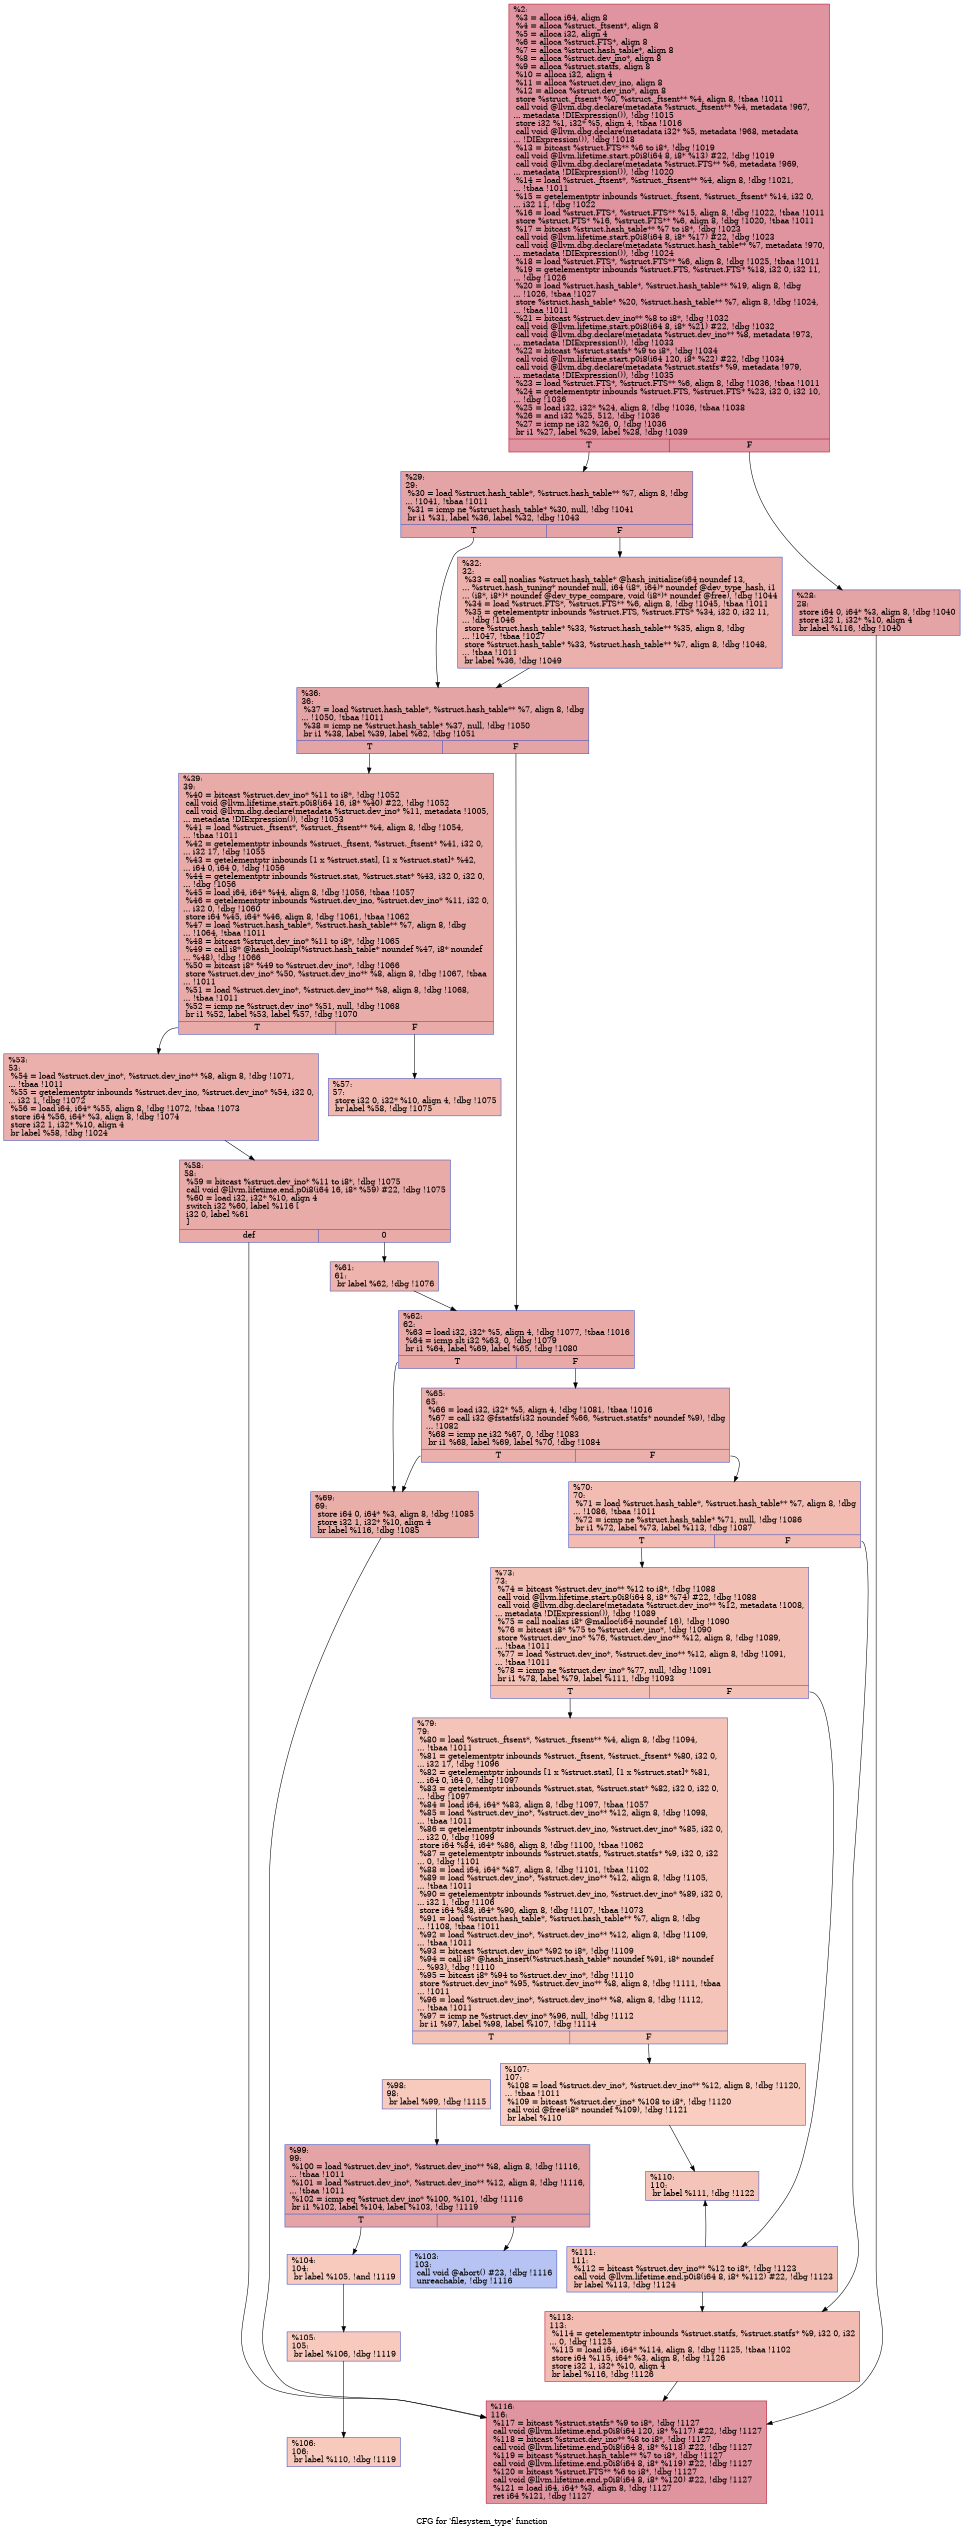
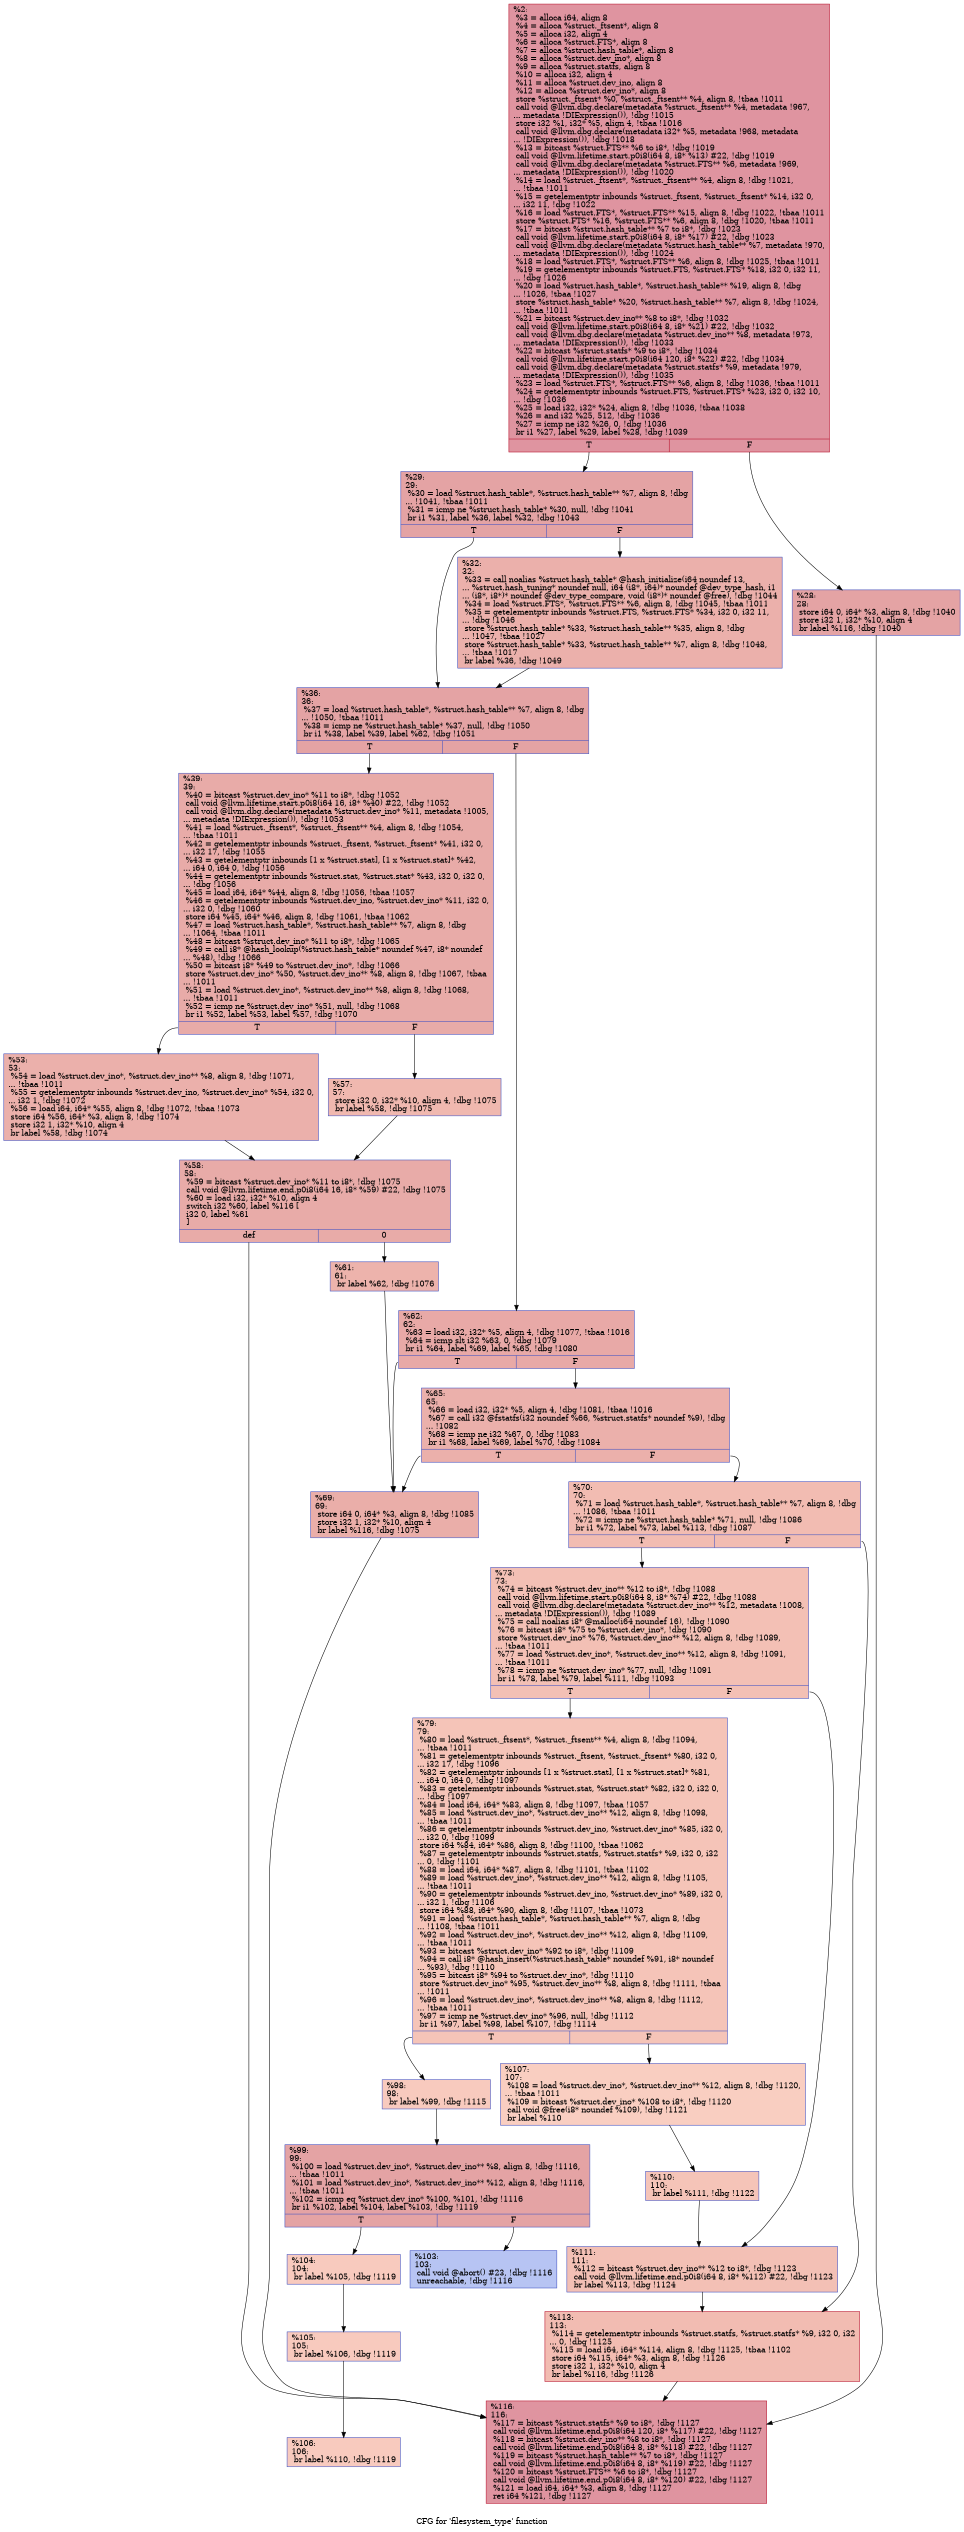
  digraph {
    label="CFG for 'filesystem_type' function"
    node [color="#3d50c3ff" fillcolor="#c32e3170" shape=record style=filled]
    n1 [color="#b70d28ff" fillcolor="#b70d2870" label="{%2:\l  %3 = alloca i64, align 8\l  %4 = alloca %struct._ftsent*, align 8\l  %5 = alloca i32, align 4\l  %6 = alloca %struct.FTS*, align 8\l  %7 = alloca %struct.hash_table*, align 8\l  %8 = alloca %struct.dev_ino*, align 8\l  %9 = alloca %struct.statfs, align 8\l  %10 = alloca i32, align 4\l  %11 = alloca %struct.dev_ino, align 8\l  %12 = alloca %struct.dev_ino*, align 8\l  store %struct._ftsent* %0, %struct._ftsent** %4, align 8, !tbaa !1011\l  call void @llvm.dbg.declare(metadata %struct._ftsent** %4, metadata !967,\l... metadata !DIExpression()), !dbg !1015\l  store i32 %1, i32* %5, align 4, !tbaa !1016\l  call void @llvm.dbg.declare(metadata i32* %5, metadata !968, metadata\l... !DIExpression()), !dbg !1018\l  %13 = bitcast %struct.FTS** %6 to i8*, !dbg !1019\l  call void @llvm.lifetime.start.p0i8(i64 8, i8* %13) #22, !dbg !1019\l  call void @llvm.dbg.declare(metadata %struct.FTS** %6, metadata !969,\l... metadata !DIExpression()), !dbg !1020\l  %14 = load %struct._ftsent*, %struct._ftsent** %4, align 8, !dbg !1021,\l... !tbaa !1011\l  %15 = getelementptr inbounds %struct._ftsent, %struct._ftsent* %14, i32 0,\l... i32 11, !dbg !1022\l  %16 = load %struct.FTS*, %struct.FTS** %15, align 8, !dbg !1022, !tbaa !1011\l  store %struct.FTS* %16, %struct.FTS** %6, align 8, !dbg !1020, !tbaa !1011\l  %17 = bitcast %struct.hash_table** %7 to i8*, !dbg !1023\l  call void @llvm.lifetime.start.p0i8(i64 8, i8* %17) #22, !dbg !1023\l  call void @llvm.dbg.declare(metadata %struct.hash_table** %7, metadata !970,\l... metadata !DIExpression()), !dbg !1024\l  %18 = load %struct.FTS*, %struct.FTS** %6, align 8, !dbg !1025, !tbaa !1011\l  %19 = getelementptr inbounds %struct.FTS, %struct.FTS* %18, i32 0, i32 11,\l... !dbg !1026\l  %20 = load %struct.hash_table*, %struct.hash_table** %19, align 8, !dbg\l... !1026, !tbaa !1027\l  store %struct.hash_table* %20, %struct.hash_table** %7, align 8, !dbg !1024,\l... !tbaa !1011\l  %21 = bitcast %struct.dev_ino** %8 to i8*, !dbg !1032\l  call void @llvm.lifetime.start.p0i8(i64 8, i8* %21) #22, !dbg !1032\l  call void @llvm.dbg.declare(metadata %struct.dev_ino** %8, metadata !973,\l... metadata !DIExpression()), !dbg !1033\l  %22 = bitcast %struct.statfs* %9 to i8*, !dbg !1034\l  call void @llvm.lifetime.start.p0i8(i64 120, i8* %22) #22, !dbg !1034\l  call void @llvm.dbg.declare(metadata %struct.statfs* %9, metadata !979,\l... metadata !DIExpression()), !dbg !1035\l  %23 = load %struct.FTS*, %struct.FTS** %6, align 8, !dbg !1036, !tbaa !1011\l  %24 = getelementptr inbounds %struct.FTS, %struct.FTS* %23, i32 0, i32 10,\l... !dbg !1036\l  %25 = load i32, i32* %24, align 8, !dbg !1036, !tbaa !1038\l  %26 = and i32 %25, 512, !dbg !1036\l  %27 = icmp ne i32 %26, 0, !dbg !1036\l  br i1 %27, label %29, label %28, !dbg !1039\l|{<s0>T|<s1>F}}"]
    n2 [label="{%29:\l29:                                               \l  %30 = load %struct.hash_table*, %struct.hash_table** %7, align 8, !dbg\l... !1041, !tbaa !1011\l  %31 = icmp ne %struct.hash_table* %30, null, !dbg !1041\l  br i1 %31, label %36, label %32, !dbg !1043\l|{<s0>T|<s1>F}}"]
    n3 [label="{%28:\l28:                                               \l  store i64 0, i64* %3, align 8, !dbg !1040\l  store i32 1, i32* %10, align 4\l  br label %116, !dbg !1040\l}"]
    n4 [label="{%36:\l36:                                               \l  %37 = load %struct.hash_table*, %struct.hash_table** %7, align 8, !dbg\l... !1050, !tbaa !1011\l  %38 = icmp ne %struct.hash_table* %37, null, !dbg !1050\l  br i1 %38, label %39, label %62, !dbg !1051\l|{<s0>T|<s1>F}}"]
-   n5 [fillcolor="#d24b4070" label="{%32:\l32:                                               \l  %33 = call noalias %struct.hash_table* @hash_initialize(i64 noundef 13,\l... %struct.hash_tuning* noundef null, i64 (i8*, i64)* noundef @dev_type_hash, i1\l... (i8*, i8*)* noundef @dev_type_compare, void (i8*)* noundef @free), !dbg !1044\l  %34 = load %struct.FTS*, %struct.FTS** %6, align 8, !dbg !1045, !tbaa !1011\l  %35 = getelementptr inbounds %struct.FTS, %struct.FTS* %34, i32 0, i32 11,\l... !dbg !1046\l  store %struct.hash_table* %33, %struct.hash_table** %35, align 8, !dbg\l... !1047, !tbaa !1027\l  store %struct.hash_table* %33, %struct.hash_table** %7, align 8, !dbg !1048,\l... !tbaa !1011\l  br label %36, !dbg !1049\l}"]
+   n5 [fillcolor="#d24b4070" label="{%32:\l32:                                               \l  %33 = call noalias %struct.hash_table* @hash_initialize(i64 noundef 13,\l... %struct.hash_tuning* noundef null, i64 (i8*, i64)* noundef @dev_type_hash, i1\l... (i8*, i8*)* noundef @dev_type_compare, void (i8*)* noundef @free), !dbg !1044\l  %34 = load %struct.FTS*, %struct.FTS** %6, align 8, !dbg !1045, !tbaa !1011\l  %35 = getelementptr inbounds %struct.FTS, %struct.FTS* %34, i32 0, i32 11,\l... !dbg !1046\l  store %struct.hash_table* %33, %struct.hash_table** %35, align 8, !dbg\l... !1047, !tbaa !1027\l  store %struct.hash_table* %33, %struct.hash_table** %7, align 8, !dbg !1048,\l... !tbaa !1017\l  br label %36, !dbg !1049\l}"]
    n6 [color="#b70d28ff" fillcolor="#b70d2870" label="{%116:\l116:                                              \l  %117 = bitcast %struct.statfs* %9 to i8*, !dbg !1127\l  call void @llvm.lifetime.end.p0i8(i64 120, i8* %117) #22, !dbg !1127\l  %118 = bitcast %struct.dev_ino** %8 to i8*, !dbg !1127\l  call void @llvm.lifetime.end.p0i8(i64 8, i8* %118) #22, !dbg !1127\l  %119 = bitcast %struct.hash_table** %7 to i8*, !dbg !1127\l  call void @llvm.lifetime.end.p0i8(i64 8, i8* %119) #22, !dbg !1127\l  %120 = bitcast %struct.FTS** %6 to i8*, !dbg !1127\l  call void @llvm.lifetime.end.p0i8(i64 8, i8* %120) #22, !dbg !1127\l  %121 = load i64, i64* %3, align 8, !dbg !1127\l  ret i64 %121, !dbg !1127\l}"]
    n7 [fillcolor="#cc403a70" label="{%39:\l39:                                               \l  %40 = bitcast %struct.dev_ino* %11 to i8*, !dbg !1052\l  call void @llvm.lifetime.start.p0i8(i64 16, i8* %40) #22, !dbg !1052\l  call void @llvm.dbg.declare(metadata %struct.dev_ino* %11, metadata !1005,\l... metadata !DIExpression()), !dbg !1053\l  %41 = load %struct._ftsent*, %struct._ftsent** %4, align 8, !dbg !1054,\l... !tbaa !1011\l  %42 = getelementptr inbounds %struct._ftsent, %struct._ftsent* %41, i32 0,\l... i32 17, !dbg !1055\l  %43 = getelementptr inbounds [1 x %struct.stat], [1 x %struct.stat]* %42,\l... i64 0, i64 0, !dbg !1056\l  %44 = getelementptr inbounds %struct.stat, %struct.stat* %43, i32 0, i32 0,\l... !dbg !1056\l  %45 = load i64, i64* %44, align 8, !dbg !1056, !tbaa !1057\l  %46 = getelementptr inbounds %struct.dev_ino, %struct.dev_ino* %11, i32 0,\l... i32 0, !dbg !1060\l  store i64 %45, i64* %46, align 8, !dbg !1061, !tbaa !1062\l  %47 = load %struct.hash_table*, %struct.hash_table** %7, align 8, !dbg\l... !1064, !tbaa !1011\l  %48 = bitcast %struct.dev_ino* %11 to i8*, !dbg !1065\l  %49 = call i8* @hash_lookup(%struct.hash_table* noundef %47, i8* noundef\l... %48), !dbg !1066\l  %50 = bitcast i8* %49 to %struct.dev_ino*, !dbg !1066\l  store %struct.dev_ino* %50, %struct.dev_ino** %8, align 8, !dbg !1067, !tbaa\l... !1011\l  %51 = load %struct.dev_ino*, %struct.dev_ino** %8, align 8, !dbg !1068,\l... !tbaa !1011\l  %52 = icmp ne %struct.dev_ino* %51, null, !dbg !1068\l  br i1 %52, label %53, label %57, !dbg !1070\l|{<s0>T|<s1>F}}"]
    n8 [fillcolor="#ca3b3770" label="{%62:\l62:                                               \l  %63 = load i32, i32* %5, align 4, !dbg !1077, !tbaa !1016\l  %64 = icmp slt i32 %63, 0, !dbg !1079\l  br i1 %64, label %69, label %65, !dbg !1080\l|{<s0>T|<s1>F}}"]
-   n9 [fillcolor="#d24b4070" label="{%53:\l53:                                               \l  %54 = load %struct.dev_ino*, %struct.dev_ino** %8, align 8, !dbg !1071,\l... !tbaa !1011\l  %55 = getelementptr inbounds %struct.dev_ino, %struct.dev_ino* %54, i32 0,\l... i32 1, !dbg !1072\l  %56 = load i64, i64* %55, align 8, !dbg !1072, !tbaa !1073\l  store i64 %56, i64* %3, align 8, !dbg !1074\l  store i32 1, i32* %10, align 4\l  br label %58, !dbg !1024\l}"]
+   n9 [fillcolor="#d24b4070" label="{%53:\l53:                                               \l  %54 = load %struct.dev_ino*, %struct.dev_ino** %8, align 8, !dbg !1071,\l... !tbaa !1011\l  %55 = getelementptr inbounds %struct.dev_ino, %struct.dev_ino* %54, i32 0,\l... i32 1, !dbg !1072\l  %56 = load i64, i64* %55, align 8, !dbg !1072, !tbaa !1073\l  store i64 %56, i64* %3, align 8, !dbg !1074\l  store i32 1, i32* %10, align 4\l  br label %58, !dbg !1074\l}"]
    n10 [fillcolor="#dc5d4a70" label="{%57:\l57:                                               \l  store i32 0, i32* %10, align 4, !dbg !1075\l  br label %58, !dbg !1075\l}"]
-   n11 [fillcolor="#d0473d70" label="{%69:\l69:                                               \l  store i64 0, i64* %3, align 8, !dbg !1085\l  store i32 1, i32* %10, align 4\l  br label %116, !dbg !1085\l}"]
+   n11 [fillcolor="#d0473d70" label="{%69:\l69:                                               \l  store i64 0, i64* %3, align 8, !dbg !1085\l  store i32 1, i32* %10, align 4\l  br label %116, !dbg !1075\l}"]
    n12 [fillcolor="#d24b4070" label="{%65:\l65:                                               \l  %66 = load i32, i32* %5, align 4, !dbg !1081, !tbaa !1016\l  %67 = call i32 @fstatfs(i32 noundef %66, %struct.statfs* noundef %9), !dbg\l... !1082\l  %68 = icmp ne i32 %67, 0, !dbg !1083\l  br i1 %68, label %69, label %70, !dbg !1084\l|{<s0>T|<s1>F}}"]
    n13 [fillcolor="#cc403a70" label="{%58:\l58:                                               \l  %59 = bitcast %struct.dev_ino* %11 to i8*, !dbg !1075\l  call void @llvm.lifetime.end.p0i8(i64 16, i8* %59) #22, !dbg !1075\l  %60 = load i32, i32* %10, align 4\l  switch i32 %60, label %116 [\l    i32 0, label %61\l  ]\l|{<s0>def|<s1>0}}"]
    n14 [fillcolor="#e1675170" label="{%70:\l70:                                               \l  %71 = load %struct.hash_table*, %struct.hash_table** %7, align 8, !dbg\l... !1086, !tbaa !1011\l  %72 = icmp ne %struct.hash_table* %71, null, !dbg !1086\l  br i1 %72, label %73, label %113, !dbg !1087\l|{<s0>T|<s1>F}}"]
    n15 [fillcolor="#d6524470" label="{%61:\l61:                                               \l  br label %62, !dbg !1076\l}"]
    n16 [fillcolor="#e5705870" label="{%73:\l73:                                               \l  %74 = bitcast %struct.dev_ino** %12 to i8*, !dbg !1088\l  call void @llvm.lifetime.start.p0i8(i64 8, i8* %74) #22, !dbg !1088\l  call void @llvm.dbg.declare(metadata %struct.dev_ino** %12, metadata !1008,\l... metadata !DIExpression()), !dbg !1089\l  %75 = call noalias i8* @malloc(i64 noundef 16), !dbg !1090\l  %76 = bitcast i8* %75 to %struct.dev_ino*, !dbg !1090\l  store %struct.dev_ino* %76, %struct.dev_ino** %12, align 8, !dbg !1089,\l... !tbaa !1011\l  %77 = load %struct.dev_ino*, %struct.dev_ino** %12, align 8, !dbg !1091,\l... !tbaa !1011\l  %78 = icmp ne %struct.dev_ino* %77, null, !dbg !1091\l  br i1 %78, label %79, label %111, !dbg !1093\l|{<s0>T|<s1>F}}"]
    n17 [color="#b70d28ff" fillcolor="#e1675170" label="{%113:\l113:                                              \l  %114 = getelementptr inbounds %struct.statfs, %struct.statfs* %9, i32 0, i32\l... 0, !dbg !1125\l  %115 = load i64, i64* %114, align 8, !dbg !1125, !tbaa !1102\l  store i64 %115, i64* %3, align 8, !dbg !1126\l  store i32 1, i32* %10, align 4\l  br label %116, !dbg !1126\l}"]
    n18 [fillcolor="#e97a5f70" label="{%79:\l79:                                               \l  %80 = load %struct._ftsent*, %struct._ftsent** %4, align 8, !dbg !1094,\l... !tbaa !1011\l  %81 = getelementptr inbounds %struct._ftsent, %struct._ftsent* %80, i32 0,\l... i32 17, !dbg !1096\l  %82 = getelementptr inbounds [1 x %struct.stat], [1 x %struct.stat]* %81,\l... i64 0, i64 0, !dbg !1097\l  %83 = getelementptr inbounds %struct.stat, %struct.stat* %82, i32 0, i32 0,\l... !dbg !1097\l  %84 = load i64, i64* %83, align 8, !dbg !1097, !tbaa !1057\l  %85 = load %struct.dev_ino*, %struct.dev_ino** %12, align 8, !dbg !1098,\l... !tbaa !1011\l  %86 = getelementptr inbounds %struct.dev_ino, %struct.dev_ino* %85, i32 0,\l... i32 0, !dbg !1099\l  store i64 %84, i64* %86, align 8, !dbg !1100, !tbaa !1062\l  %87 = getelementptr inbounds %struct.statfs, %struct.statfs* %9, i32 0, i32\l... 0, !dbg !1101\l  %88 = load i64, i64* %87, align 8, !dbg !1101, !tbaa !1102\l  %89 = load %struct.dev_ino*, %struct.dev_ino** %12, align 8, !dbg !1105,\l... !tbaa !1011\l  %90 = getelementptr inbounds %struct.dev_ino, %struct.dev_ino* %89, i32 0,\l... i32 1, !dbg !1106\l  store i64 %88, i64* %90, align 8, !dbg !1107, !tbaa !1073\l  %91 = load %struct.hash_table*, %struct.hash_table** %7, align 8, !dbg\l... !1108, !tbaa !1011\l  %92 = load %struct.dev_ino*, %struct.dev_ino** %12, align 8, !dbg !1109,\l... !tbaa !1011\l  %93 = bitcast %struct.dev_ino* %92 to i8*, !dbg !1109\l  %94 = call i8* @hash_insert(%struct.hash_table* noundef %91, i8* noundef\l... %93), !dbg !1110\l  %95 = bitcast i8* %94 to %struct.dev_ino*, !dbg !1110\l  store %struct.dev_ino* %95, %struct.dev_ino** %8, align 8, !dbg !1111, !tbaa\l... !1011\l  %96 = load %struct.dev_ino*, %struct.dev_ino** %8, align 8, !dbg !1112,\l... !tbaa !1011\l  %97 = icmp ne %struct.dev_ino* %96, null, !dbg !1112\l  br i1 %97, label %98, label %107, !dbg !1114\l|{<s0>T|<s1>F}}"]
    n19 [fillcolor="#e5705870" label="{%111:\l111:                                              \l  %112 = bitcast %struct.dev_ino** %12 to i8*, !dbg !1123\l  call void @llvm.lifetime.end.p0i8(i64 8, i8* %112) #22, !dbg !1123\l  br label %113, !dbg !1124\l}"]
    n20 [fillcolor="#ef886b70" label="{%98:\l98:                                               \l  br label %99, !dbg !1115\l}"]
    n21 [fillcolor="#f2907270" label="{%107:\l107:                                              \l  %108 = load %struct.dev_ino*, %struct.dev_ino** %12, align 8, !dbg !1120,\l... !tbaa !1011\l  %109 = bitcast %struct.dev_ino* %108 to i8*, !dbg !1120\l  call void @free(i8* noundef %109), !dbg !1121\l  br label %110\l}"]
    n22 [label="{%99:\l99:                                               \l  %100 = load %struct.dev_ino*, %struct.dev_ino** %8, align 8, !dbg !1116,\l... !tbaa !1011\l  %101 = load %struct.dev_ino*, %struct.dev_ino** %12, align 8, !dbg !1116,\l... !tbaa !1011\l  %102 = icmp eq %struct.dev_ino* %100, %101, !dbg !1116\l  br i1 %102, label %104, label %103, !dbg !1119\l|{<s0>T|<s1>F}}"]
    n23 [fillcolor="#e97a5f70" label="{%110:\l110:                                              \l  br label %111, !dbg !1122\l}"]
-   n24 [fillcolor="#ef886b70" label="{%104:\l104:                                              \l  br label %105, !and !1119\l}"]
+   n24 [fillcolor="#ef886b70" label="{%104:\l104:                                              \l  br label %105, !dbg !1119\l}"]
    n25 [fillcolor="#5b7ae570" label="{%103:\l103:                                              \l  call void @abort() #23, !dbg !1116\l  unreachable, !dbg !1116\l}"]
    n26 [fillcolor="#ef886b70" label="{%105:\l105:                                              \l  br label %106, !dbg !1119\l}"]
    n27 [fillcolor="#ef886b70" label="{%106:\l106:                                              \l  br label %110, !dbg !1119\l}"]
    n1 -> n2 [tailport=s0]
    n1 -> n3 [tailport=s1]
    n2 -> n4 [tailport=s0]
    n2 -> n5 [tailport=s1]
    n3 -> n6
    n4 -> n7 [tailport=s0]
    n4 -> n8 [tailport=s1]
    n5 -> n4
    n7 -> n9 [tailport=s0]
    n7 -> n10 [tailport=s1]
    n8 -> n11 [tailport=s0]
    n8 -> n12 [tailport=s1]
    n9 -> n13
+   n10 -> n13
    n11 -> n6
    n12 -> n11 [tailport=s0]
    n12 -> n14 [tailport=s1]
    n13 -> n6 [tailport=s0]
    n13 -> n15 [tailport=s1]
    n14 -> n16 [tailport=s0]
    n14 -> n17 [tailport=s1]
-   n15 -> n8
+   n15 -> n11
    n16 -> n18 [tailport=s0]
    n16 -> n19 [tailport=s1]
    n17 -> n6
+   n18 -> n20 [tailport=s0]
    n18 -> n21 [tailport=s1]
    n19 -> n17
    n20 -> n22
    n21 -> n23
    n22 -> n24 [tailport=s0]
    n22 -> n25 [tailport=s1]
-   n19 -> n23
+   n23 -> n19
    n24 -> n26
    n26 -> n27
  }
